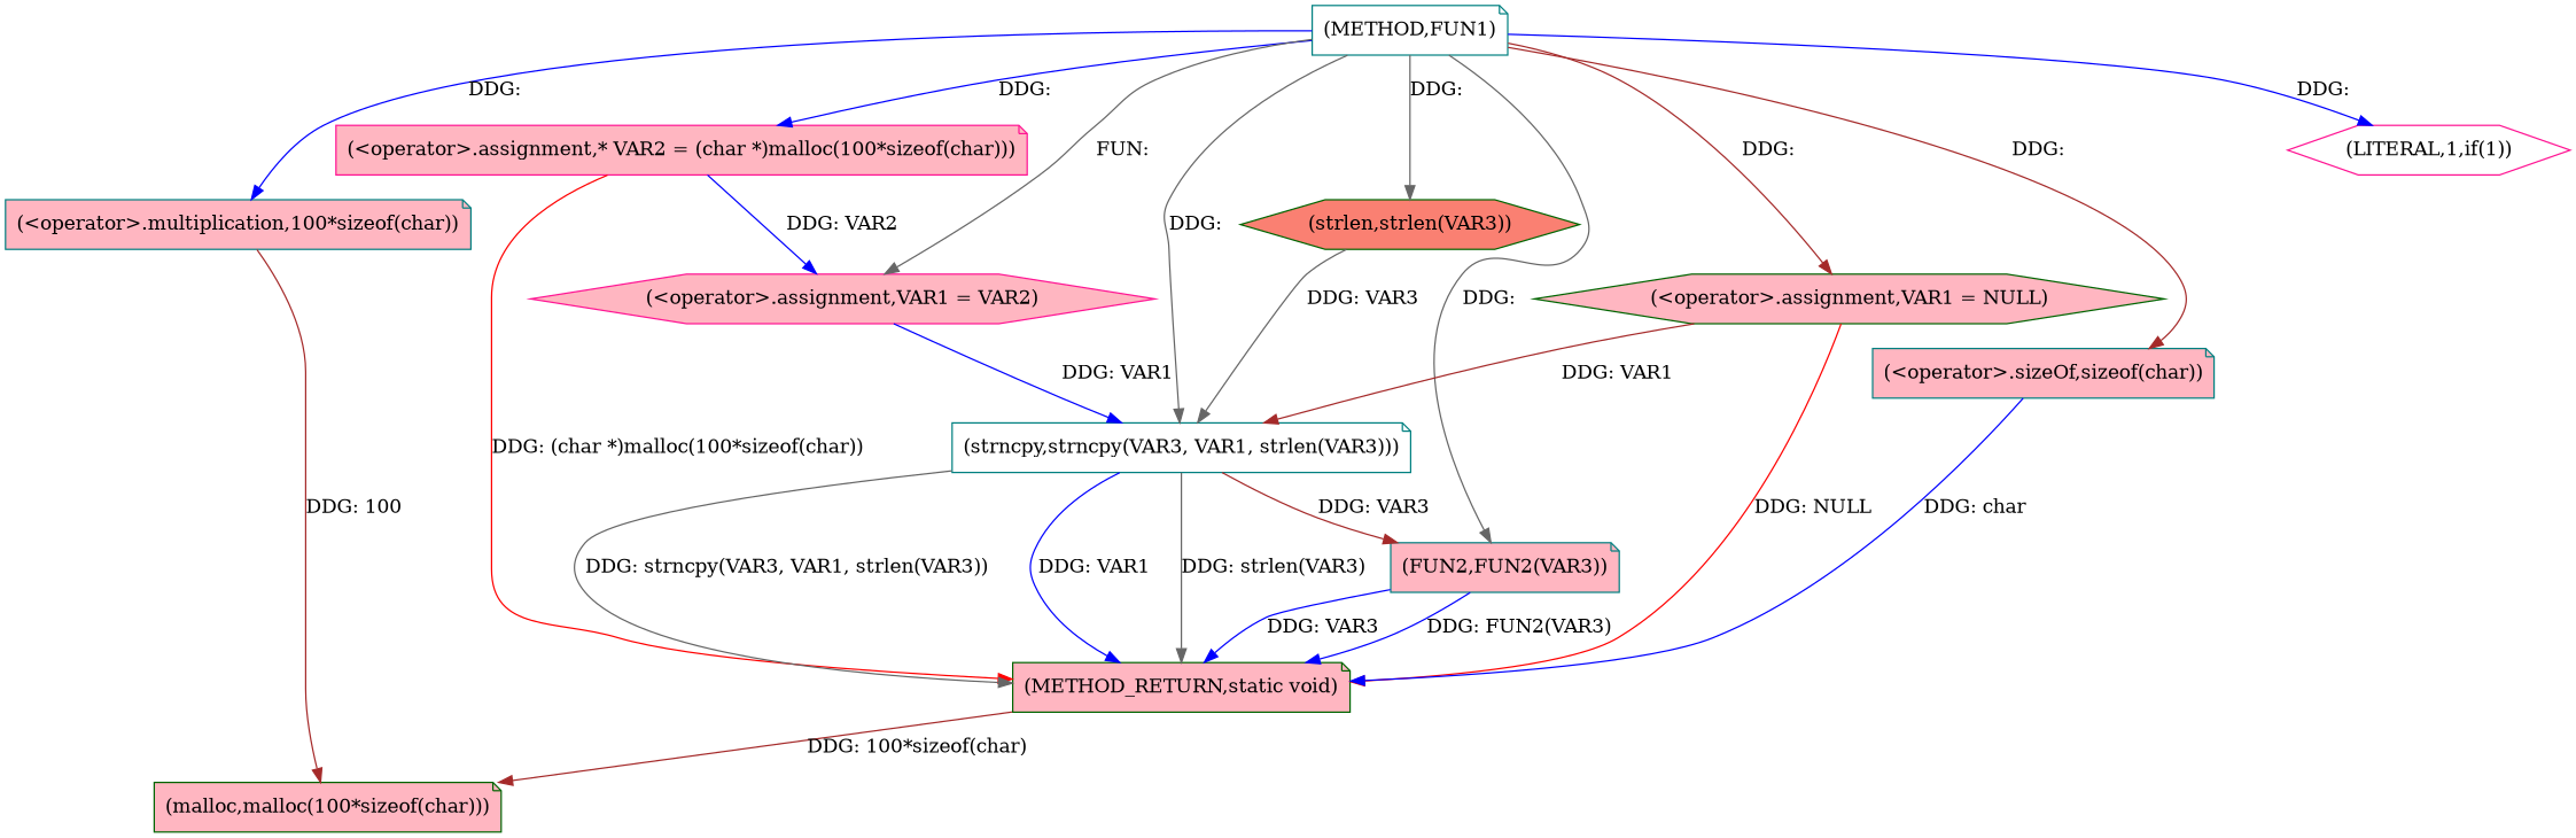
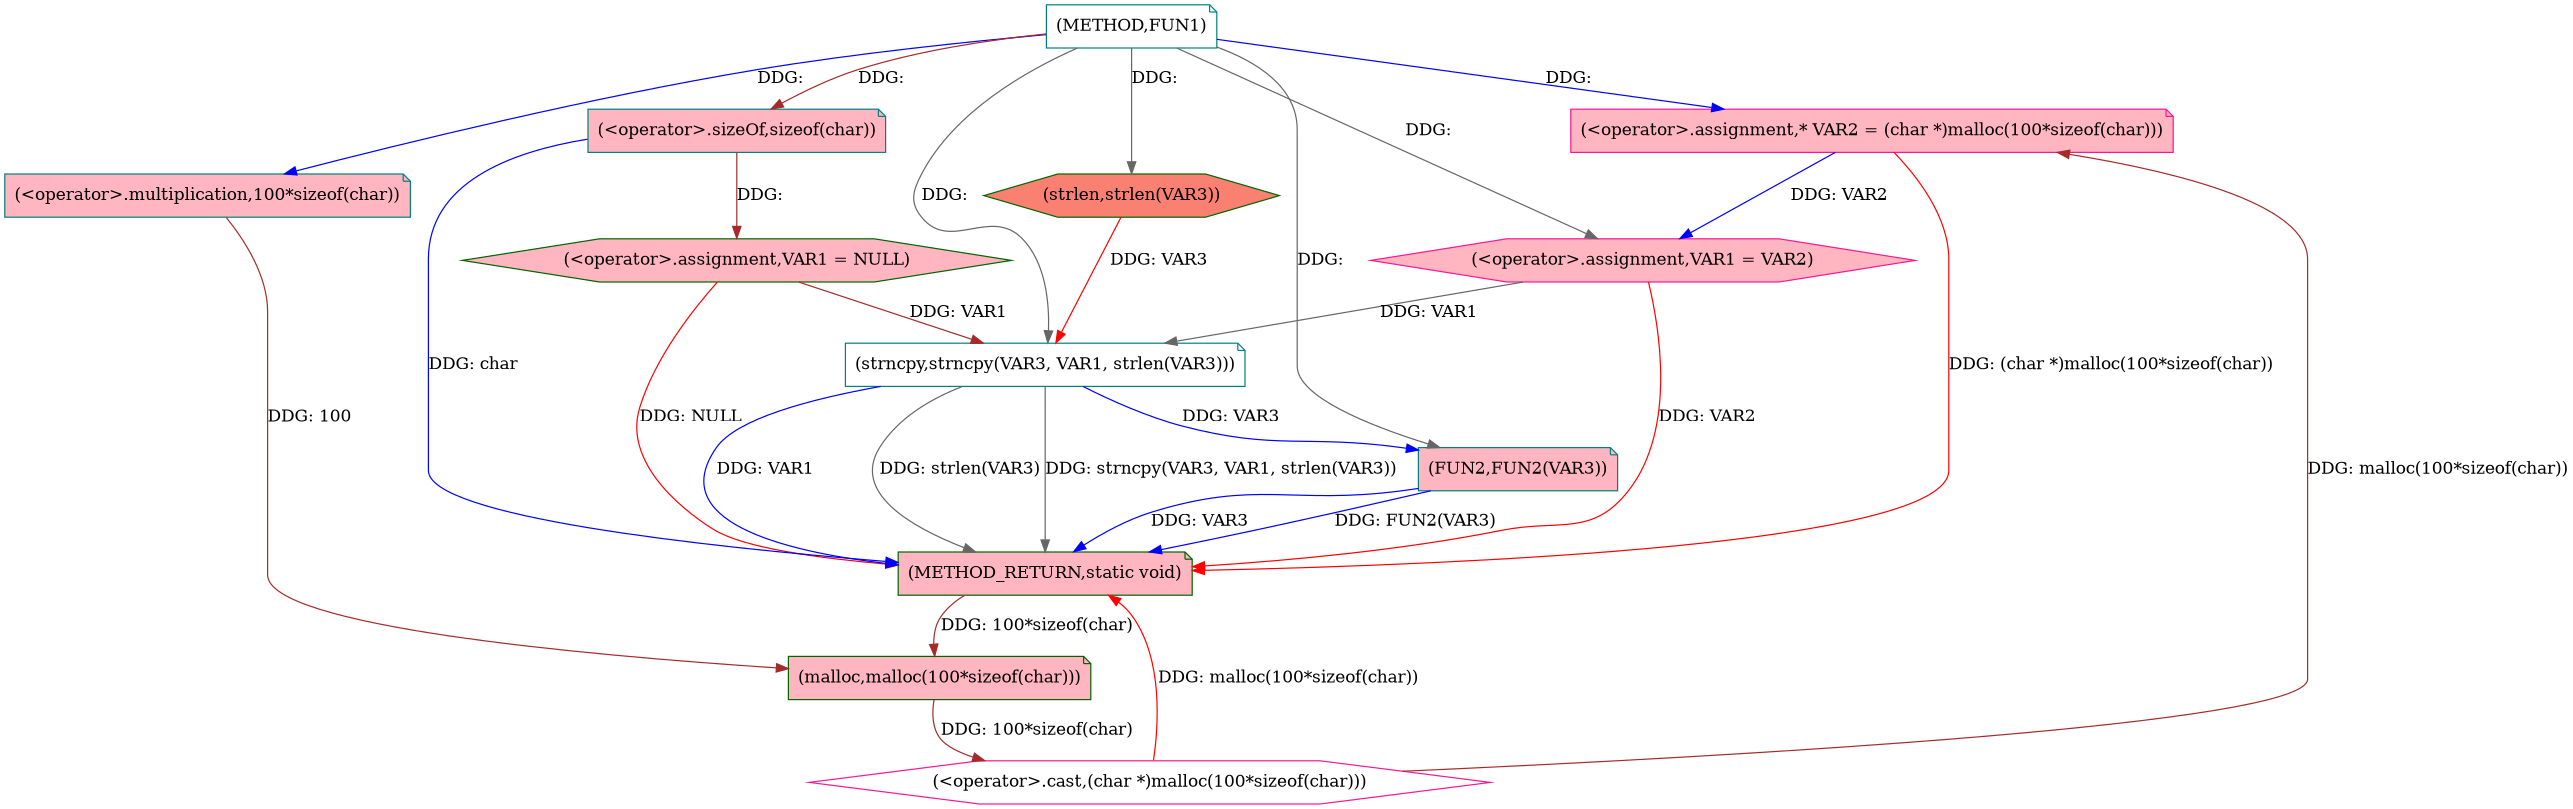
  digraph {
    node [color=teal fillcolor=lightpink shape=note style=filled]
    edge [color=blue]
    n1 [fillcolor=white label="(METHOD,FUN1)"]
    n2 [color=darkgreen label="(<operator>.assignment,VAR1 = NULL)" shape=hexagon]
-   n3 [color=deeppink fillcolor=white label="(LITERAL,1,if(1))" shape=hexagon]
    n4 [color=deeppink label="(<operator>.assignment,* VAR2 = (char *)malloc(100*sizeof(char)))"]
    n5 [label="(<operator>.multiplication,100*sizeof(char))"]
    n6 [label="(<operator>.sizeOf,sizeof(char))"]
    n7 [color=deeppink label="(<operator>.assignment,VAR1 = VAR2)" shape=hexagon]
    n8 [fillcolor=white label="(strncpy,strncpy(VAR3, VAR1, strlen(VAR3)))"]
    n9 [color=darkgreen fillcolor=salmon label="(strlen,strlen(VAR3))" shape=hexagon]
    n10 [label="(FUN2,FUN2(VAR3))"]
    n11 [color=darkgreen label="(METHOD_RETURN,static void)"]
    n12 [color=darkgreen label="(malloc,malloc(100*sizeof(char)))"]
-   n1 -> n2 [color=brown label="DDG: "]
-   n1 -> n3 [label="DDG: "]
+   n13 [color=deeppink fillcolor=white label="(<operator>.cast,(char *)malloc(100*sizeof(char)))" shape=hexagon]
+   n6 -> n2 [color=brown label="DDG: "]
    n1 -> n4 [label="DDG: "]
    n1 -> n5 [label="DDG: "]
    n1 -> n6 [color=brown label="DDG: "]
-   n1 -> n7 [color=gray40 label="FUN: "]
+   n1 -> n7 [color=gray40 label="DDG: "]
    n1 -> n8 [color=gray40 label="DDG: "]
    n1 -> n9 [color=gray40 label="DDG: "]
    n1 -> n10 [color=gray40 label="DDG: "]
    n2 -> n8 [color=brown label="DDG: VAR1"]
    n2 -> n11 [color=red label="DDG: NULL"]
    n4 -> n7 [label="DDG: VAR2"]
    n4 -> n11 [color=red label="DDG: (char *)malloc(100*sizeof(char))"]
    n5 -> n12 [color=brown label="DDG: 100"]
    n6 -> n11 [label="DDG: char"]
-   n7 -> n8 [label="DDG: VAR1"]
-   n8 -> n10 [color=brown label="DDG: VAR3"]
+   n7 -> n8 [color=gray40 label="DDG: VAR1"]
+   n7 -> n11 [color=red label="DDG: VAR2"]
+   n8 -> n10 [label="DDG: VAR3"]
    n8 -> n11 [color=gray40 label="DDG: strncpy(VAR3, VAR1, strlen(VAR3))"]
    n8 -> n11 [label="DDG: VAR1"]
    n8 -> n11 [color=gray40 label="DDG: strlen(VAR3)"]
-   n9 -> n8 [color=gray40 label="DDG: VAR3"]
+   n9 -> n8 [color=red label="DDG: VAR3"]
    n10 -> n11 [label="DDG: FUN2(VAR3)"]
    n10 -> n11 [label="DDG: VAR3"]
    n11 -> n12 [color=brown label="DDG: 100*sizeof(char)"]
+   n12 -> n13 [color=brown label="DDG: 100*sizeof(char)"]
+   n13 -> n4 [color=brown label="DDG: malloc(100*sizeof(char))"]
+   n13 -> n11 [color=red label="DDG: malloc(100*sizeof(char))"]
  }
